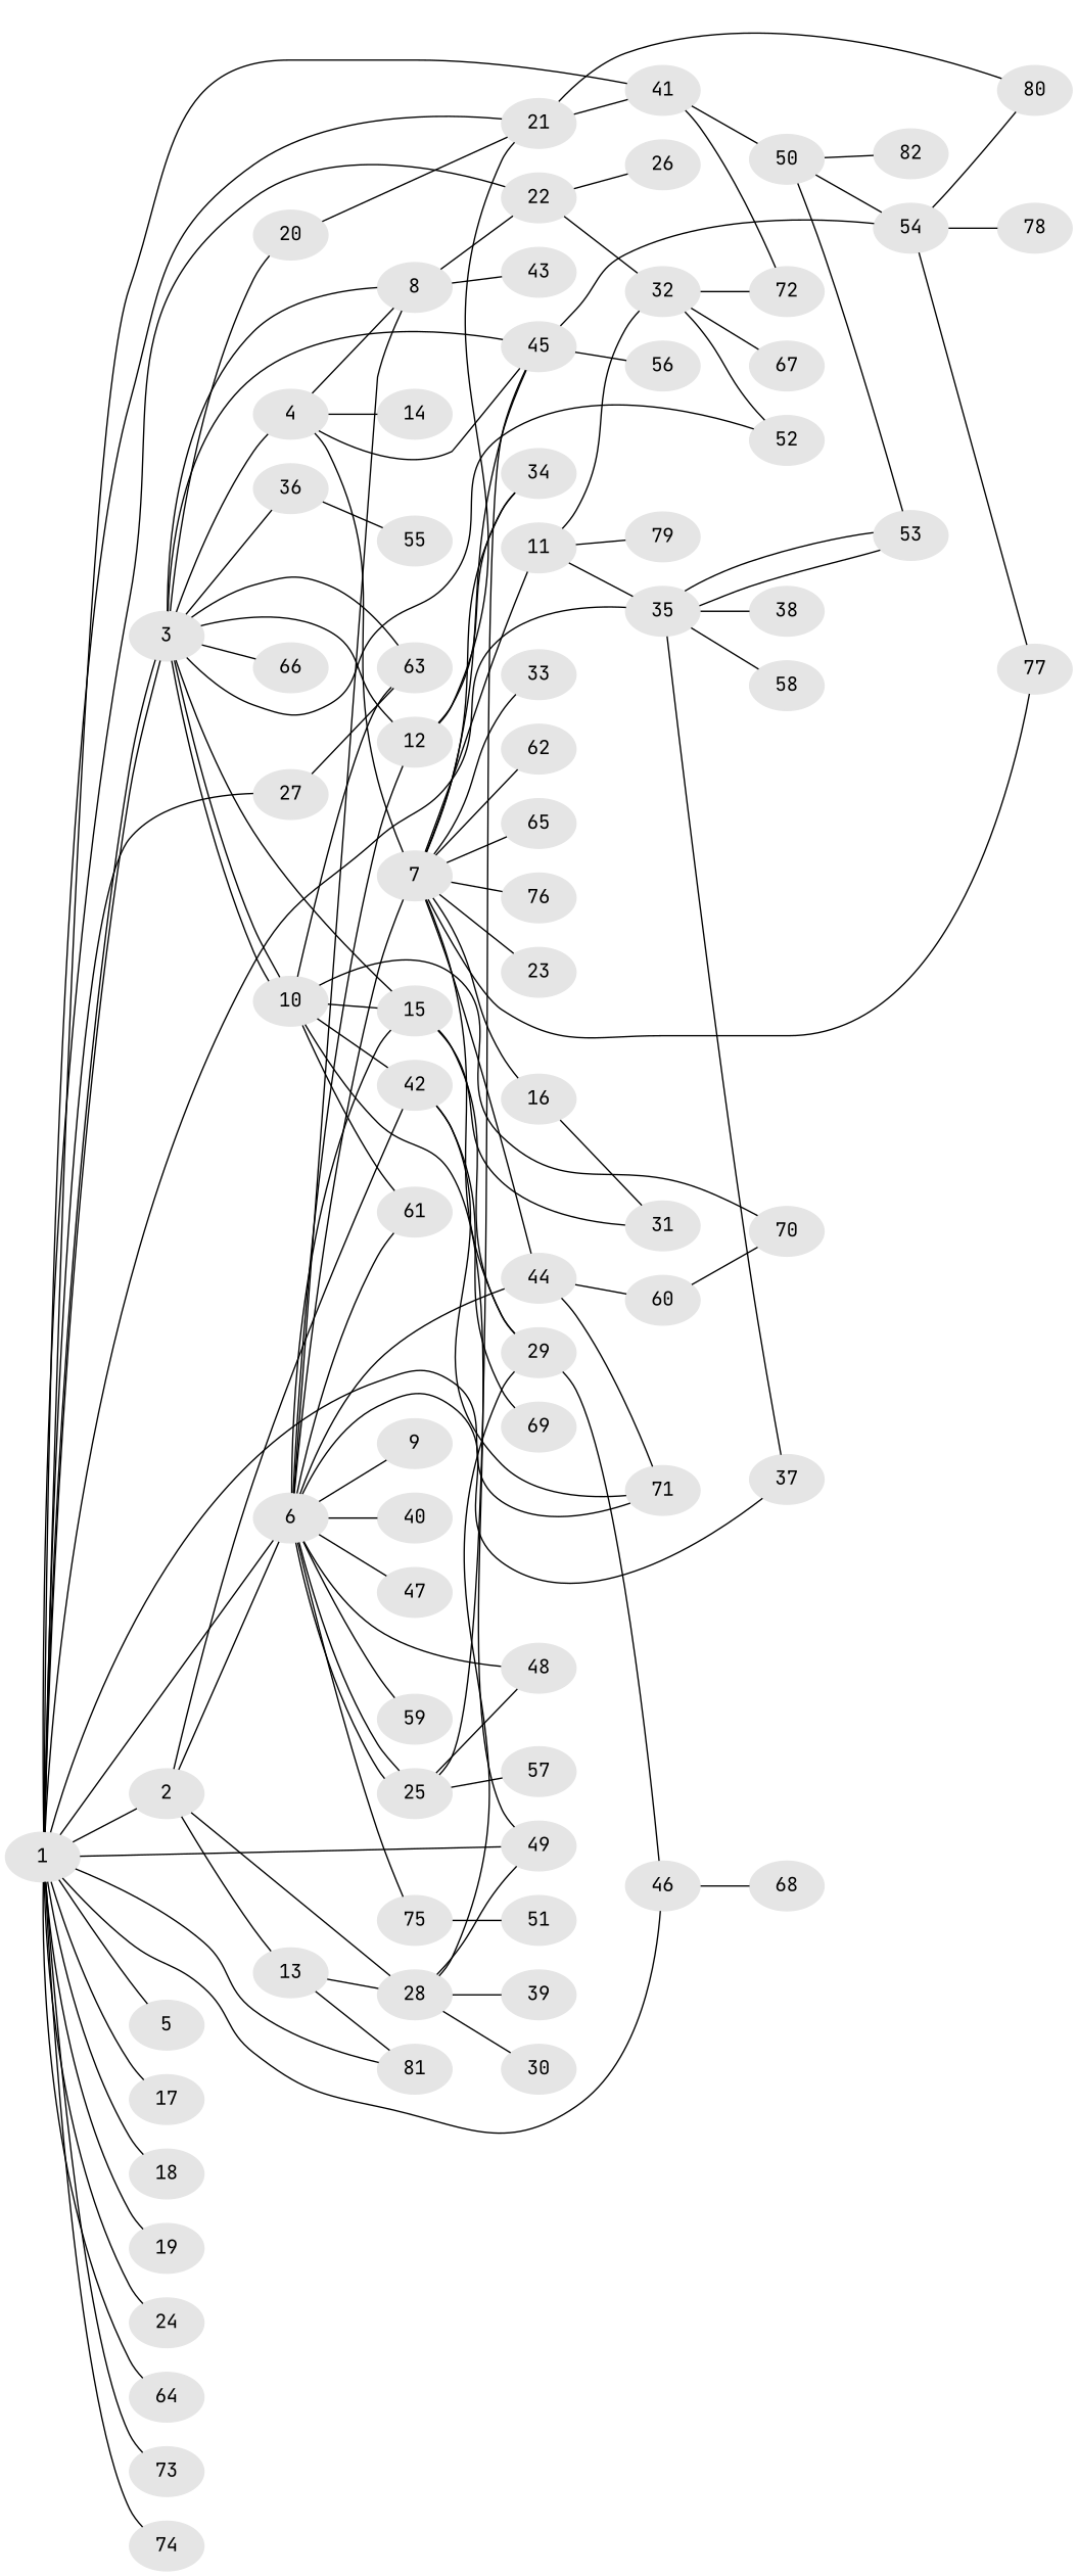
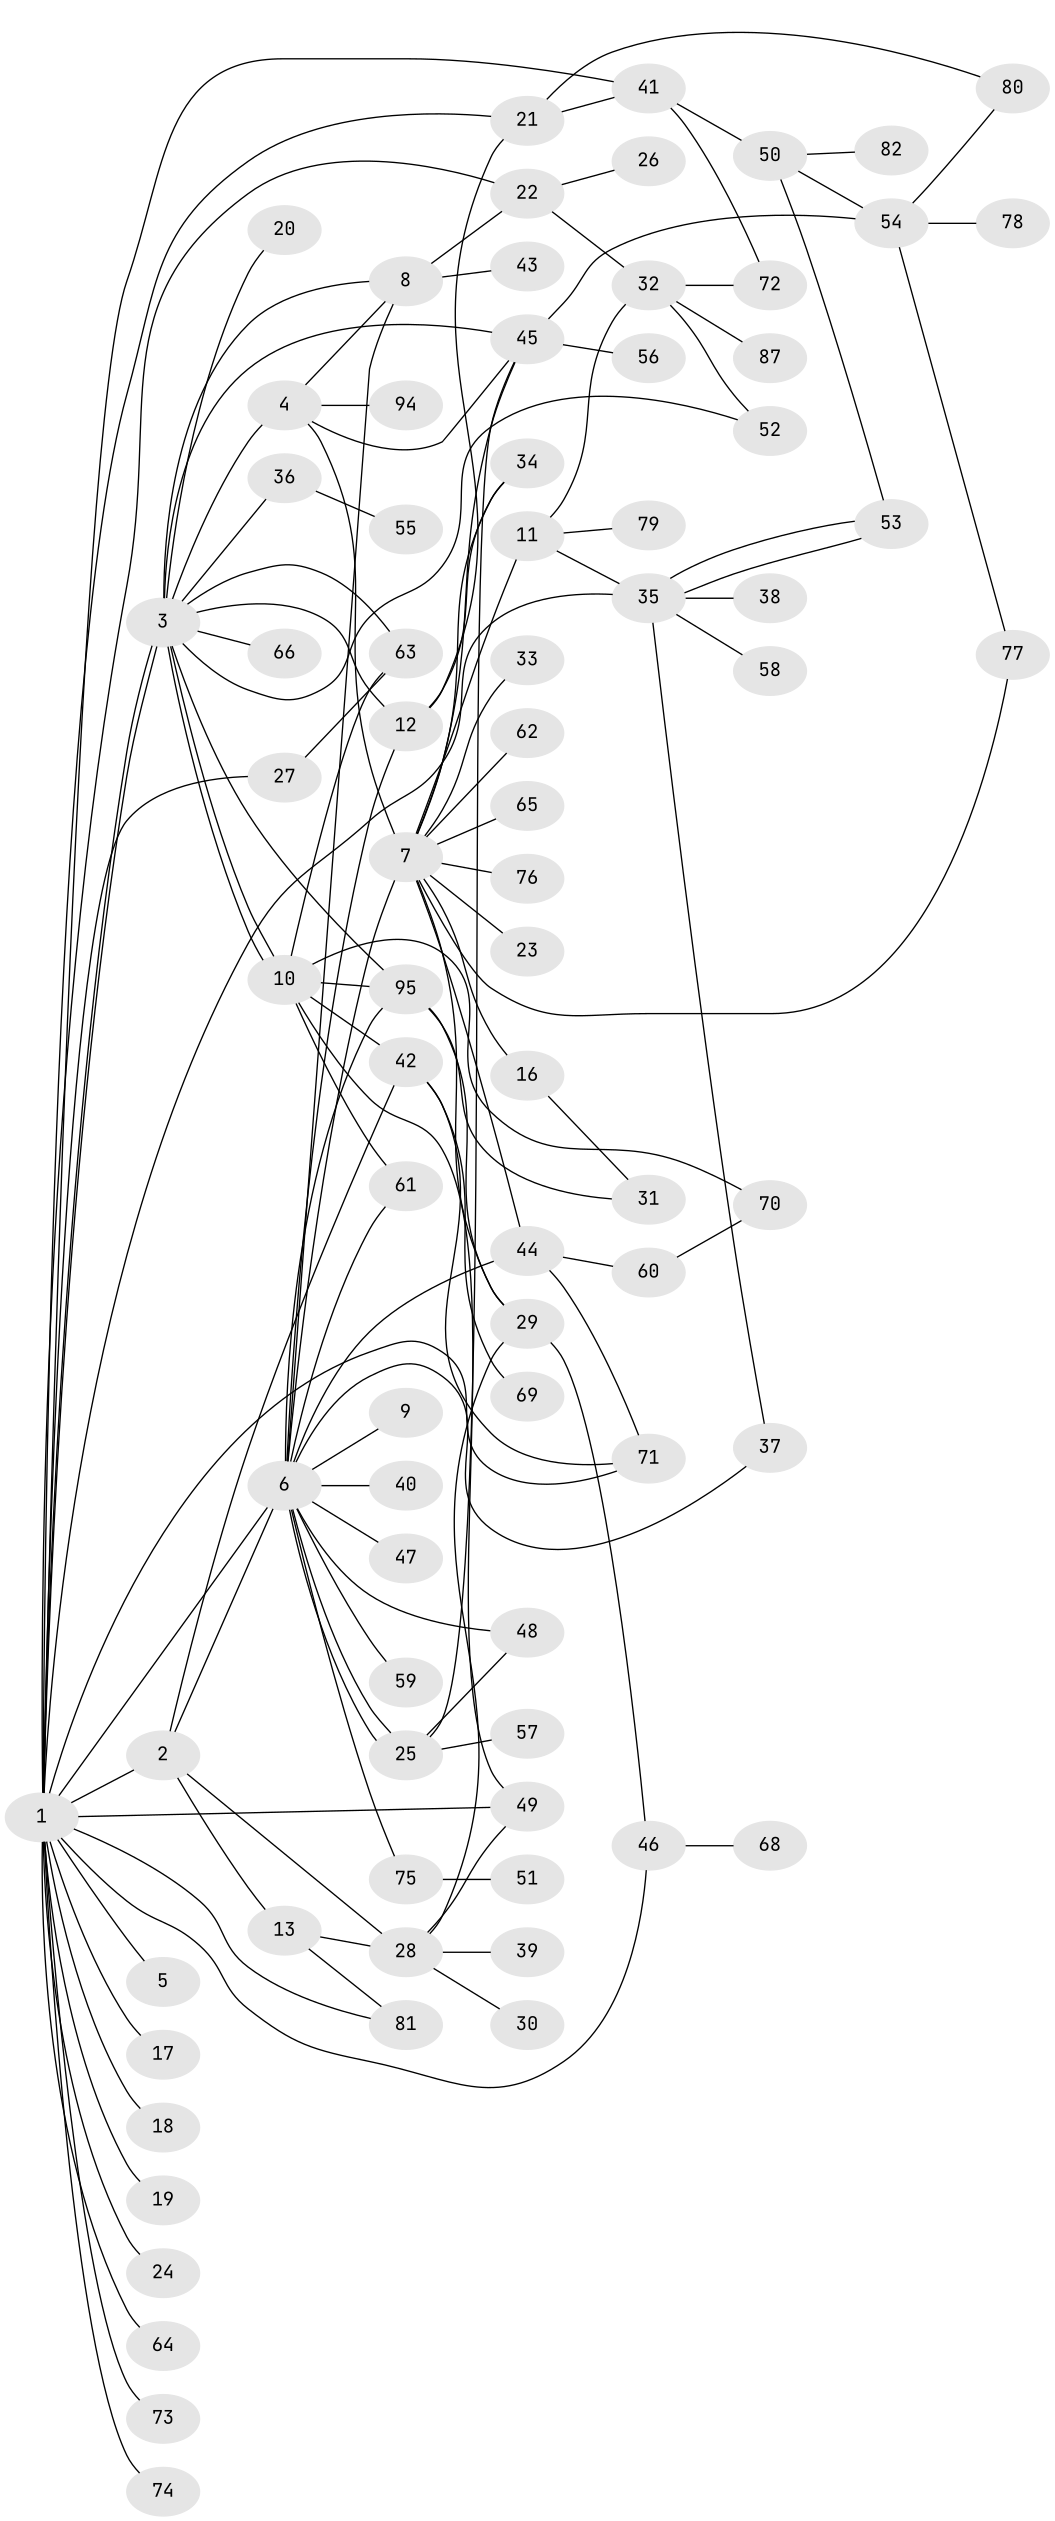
  graph {
    fontname="JetBrains Mono"
    rankdir=LR
    node [color=gray90 fontname="JetBrains Mono" style=filled]
    edge [fontname="JetBrains Mono"]
    1
    2
    3
    5
    6
    17
    18
    19
    21
    22
    24
    27
    35
    41
    46
    49
    64
    71
    73
    74
    81
    13
    28
    42
    4
    8
    10
    12
-   15
+   15 [label=95]
    20
    36
    45
    52
    63
    66
    7
    9
    25
    37
    40
    44
    47
    48
    59
    61
    75
    80
    32
    26
    38
    53
    58
    72
    50
    68
    29
    30
    39
    69
-   14
+   14 [label=94]
    43
    70
    34
    31
    55
    56
    54
    11
    16
    23
    33
    62
    65
    76
    77
    57
    60
    51
    79
-   67
+   67 [label=87]
    82
    78
    1 -- 2
    1 -- 3
    1 -- 3
    1 -- 5
    1 -- 6
    1 -- 17
    1 -- 18
    1 -- 19
    1 -- 21
    1 -- 22
    1 -- 24
    1 -- 27
    1 -- 35
    1 -- 41
    1 -- 46
    1 -- 49
    1 -- 64
    1 -- 71
    1 -- 73
    1 -- 74
    1 -- 81
    2 -- 6
    2 -- 13
    2 -- 28
    2 -- 42
    3 -- 4
    3 -- 8
    3 -- 10
    3 -- 10
    3 -- 12
    3 -- 15
    3 -- 20
    3 -- 36
    3 -- 45
    3 -- 52
    3 -- 63
    3 -- 66
    6 -- 8
    6 -- 12
    6 -- 15
    6 -- 7
    6 -- 9
    6 -- 25
    6 -- 25
    6 -- 37
    6 -- 40
    6 -- 44
    6 -- 47
    6 -- 48
    6 -- 59
    6 -- 61
    6 -- 75
    21 -- 41
    21 -- 80
    22 -- 32
    22 -- 26
    27 -- 63
    35 -- 37
    35 -- 38
    35 -- 53
    35 -- 53
    35 -- 58
    41 -- 72
    41 -- 50
    46 -- 68
    13 -- 81
    13 -- 28
    28 -- 49
    28 -- 29
    28 -- 30
    28 -- 39
    42 -- 71
    42 -- 69
    4 -- 8
    4 -- 45
    4 -- 7
    4 -- 14
    8 -- 22
    8 -- 43
    10 -- 49
    10 -- 42
    10 -- 15
    10 -- 63
    10 -- 61
    10 -- 70
    12 -- 21
    12 -- 34
    15 -- 29
    15 -- 31
-   20 -- 21
    36 -- 55
    45 -- 56
    45 -- 54
    7 -- 45
    7 -- 44
    7 -- 29
    7 -- 34
    7 -- 11
    7 -- 16
    7 -- 23
    7 -- 33
    7 -- 62
    7 -- 65
    7 -- 76
    7 -- 77
    25 -- 45
    25 -- 48
    25 -- 57
    44 -- 71
    44 -- 60
    75 -- 51
    32 -- 52
    32 -- 72
    32 -- 67
    50 -- 53
    50 -- 54
    50 -- 82
    29 -- 46
    54 -- 80
    54 -- 77
    54 -- 78
    11 -- 35
    11 -- 32
    11 -- 79
    16 -- 31
    60 -- 70
  }
